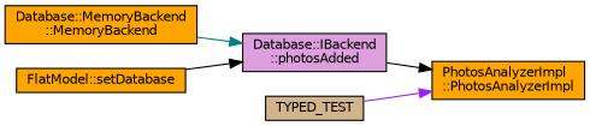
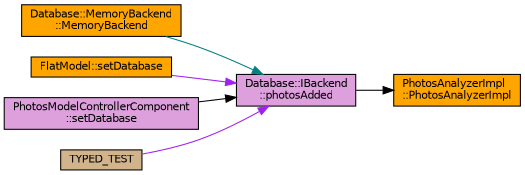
  digraph {
    rankdir=RL
    node [color=black fillcolor=orange fontname=Helvetica fontsize=10 shape=record style=filled]
    edge [color=purple dir=back fontname=Helvetica fontsize=10 labelfontname=Helvetica labelfontsize=10 style=solid]
    n1 [fillcolor=plum fontcolor=black height=0.2 label="Database::IBackend\l::photosAdded" width=0.4]
    n2 [height=0.2 label="Database::MemoryBackend\l::MemoryBackend" width=0.4]
    n3 [height=0.2 label="FlatModel::setDatabase" width=0.4]
+   n4 [fillcolor=plum height=0.2 label="PhotosModelControllerComponent\l::setDatabase" width=0.4]
    n5 [fillcolor=tan height=0.2 label=TYPED_TEST width=0.4]
    n6 [height=0.2 label="PhotosAnalyzerImpl\l::PhotosAnalyzerImpl" width=0.4]
    n1 -> n2 [color=teal]
-   n1 -> n3 [color=black]
-   n6 -> n5
+   n1 -> n3
+   n1 -> n4 [color=black]
+   n1 -> n5
    n6 -> n1 [color=black]
  }
